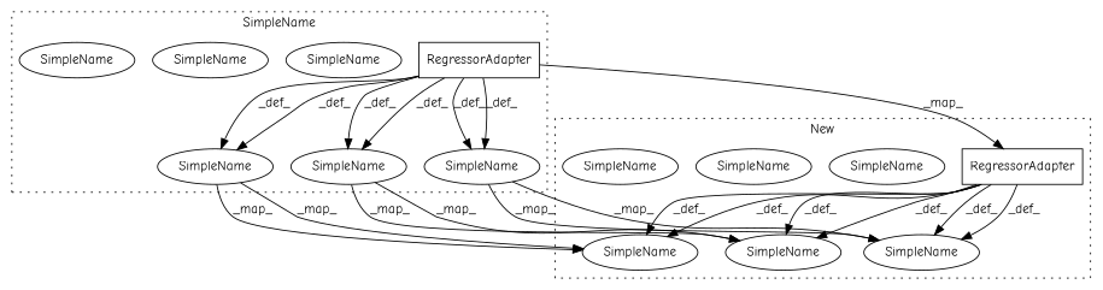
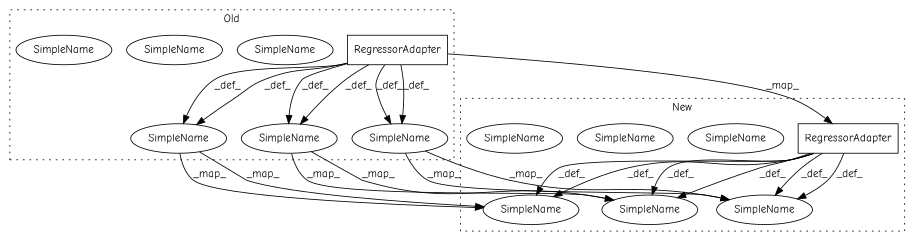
  digraph {
    fontname="Comic Neue"
    node [a=42 l=6 s=2234 shape=ellipse fontname="Comic Neue"]
    edge [fontname="Comic Neue"]
    n1 [a=32 l="17,1" label=RegressorAdapter s="2119,2162" shape=box]
    n2 [label=SimpleName]
    n3 [label=SimpleName]
    n4 [label=SimpleName s=2266]
    n5 [label=SimpleName s=2266]
    n6 [label=SimpleName s=2458]
    n7 [label=SimpleName s=2458]
    n8 [a=32 l="17,1" label=RegressorAdapter s="2348,2391" shape=box]
    n9 [label=SimpleName s=2647]
    n10 [label=SimpleName s=2647]
    n11 [label=SimpleName s=2679]
    n12 [label=SimpleName s=2679]
    n13 [label=SimpleName s=2871]
    n14 [label=SimpleName s=2871]
    subgraph cluster_1 {
-     label=SimpleName
+     label=Old
      style=dotted
      n1
      n2
      n3
      n4
      n5
      n6
      n7
    }
    subgraph cluster_2 {
      label=New
      style=dotted
      n8
      n9
      n10
      n11
      n12
      n13
      n14
    }
    n1 -> n3 [label=_def_]
    n1 -> n3 [label=_def_]
    n1 -> n5 [label=_def_]
    n1 -> n5 [label=_def_]
    n1 -> n7 [label=_def_]
    n1 -> n7 [label=_def_]
    n1 -> n8 [label=_map_]
    n3 -> n10 [label=_map_]
    n3 -> n10 [label=_map_]
    n5 -> n12 [label=_map_]
    n5 -> n12 [label=_map_]
    n7 -> n14 [label=_map_]
    n7 -> n14 [label=_map_]
    n8 -> n10 [label=_def_]
    n8 -> n10 [label=_def_]
    n8 -> n12 [label=_def_]
    n8 -> n12 [label=_def_]
    n8 -> n14 [label=_def_]
    n8 -> n14 [label=_def_]
  }
